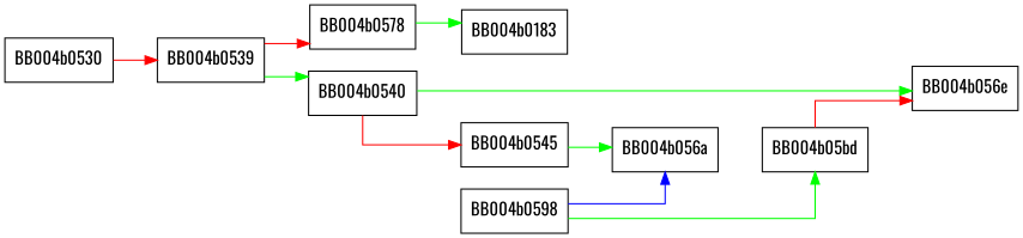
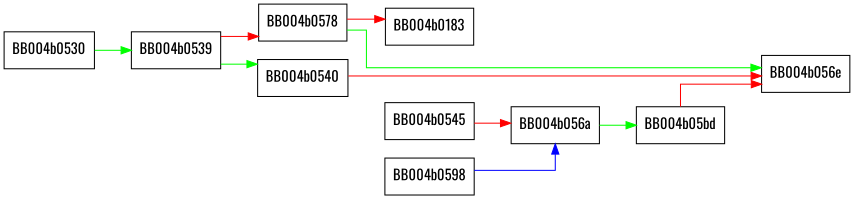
  digraph {
    fontname=Oswald
    rankdir=LR
    splines=ortho
    node [fontname=Oswald shape=box]
    edge [color=red fontname=Oswald]
    BB004b0530
    BB004b0539
    BB004b0598
    BB004b056a
    BB004b0578
    BB004b0540
    BB004b05bd
    BB004b056e
    n9 [label=BB004b0183]
    BB004b0545
-   BB004b0530 -> BB004b0539
+   BB004b0530 -> BB004b0539 [color=green]
    BB004b0539 -> BB004b0578
    BB004b0539 -> BB004b0540 [color=green]
    BB004b0598 -> BB004b056a [color=blue]
-   BB004b0598 -> BB004b05bd [color=green]
-   BB004b0578 -> n9 [color=green]
-   BB004b0540 -> BB004b056e [color=green]
-   BB004b0540 -> BB004b0545
+   BB004b056a -> BB004b05bd [color=green]
+   BB004b0578 -> BB004b056e [color=green]
+   BB004b0578 -> n9
+   BB004b0540 -> BB004b056e
    BB004b05bd -> BB004b056e
-   BB004b0545 -> BB004b056a [color=green]
+   BB004b0545 -> BB004b056a
  }
